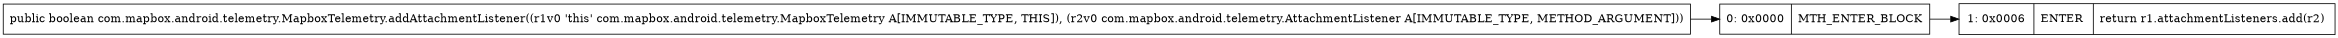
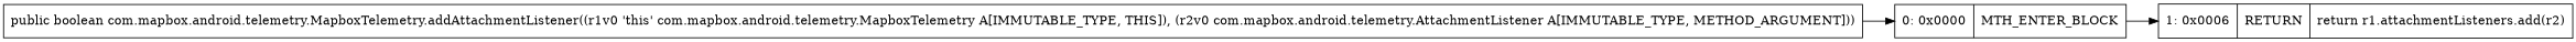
  digraph {
    rankdir=LR
    node [shape=record]
    n1 [label="{0\:\ 0x0000|MTH_ENTER_BLOCK\l}"]
-   n2 [label="{1\:\ 0x0006|ENTER\l|return r1.attachmentListeners.add(r2)\l}"]
+   n2 [label="{1\:\ 0x0006|RETURN\l|return r1.attachmentListeners.add(r2)\l}"]
    n3 [label="{public boolean com.mapbox.android.telemetry.MapboxTelemetry.addAttachmentListener((r1v0 'this' com.mapbox.android.telemetry.MapboxTelemetry A[IMMUTABLE_TYPE, THIS]), (r2v0 com.mapbox.android.telemetry.AttachmentListener A[IMMUTABLE_TYPE, METHOD_ARGUMENT])) }"]
    n1 -> n2
    n3 -> n1
  }
